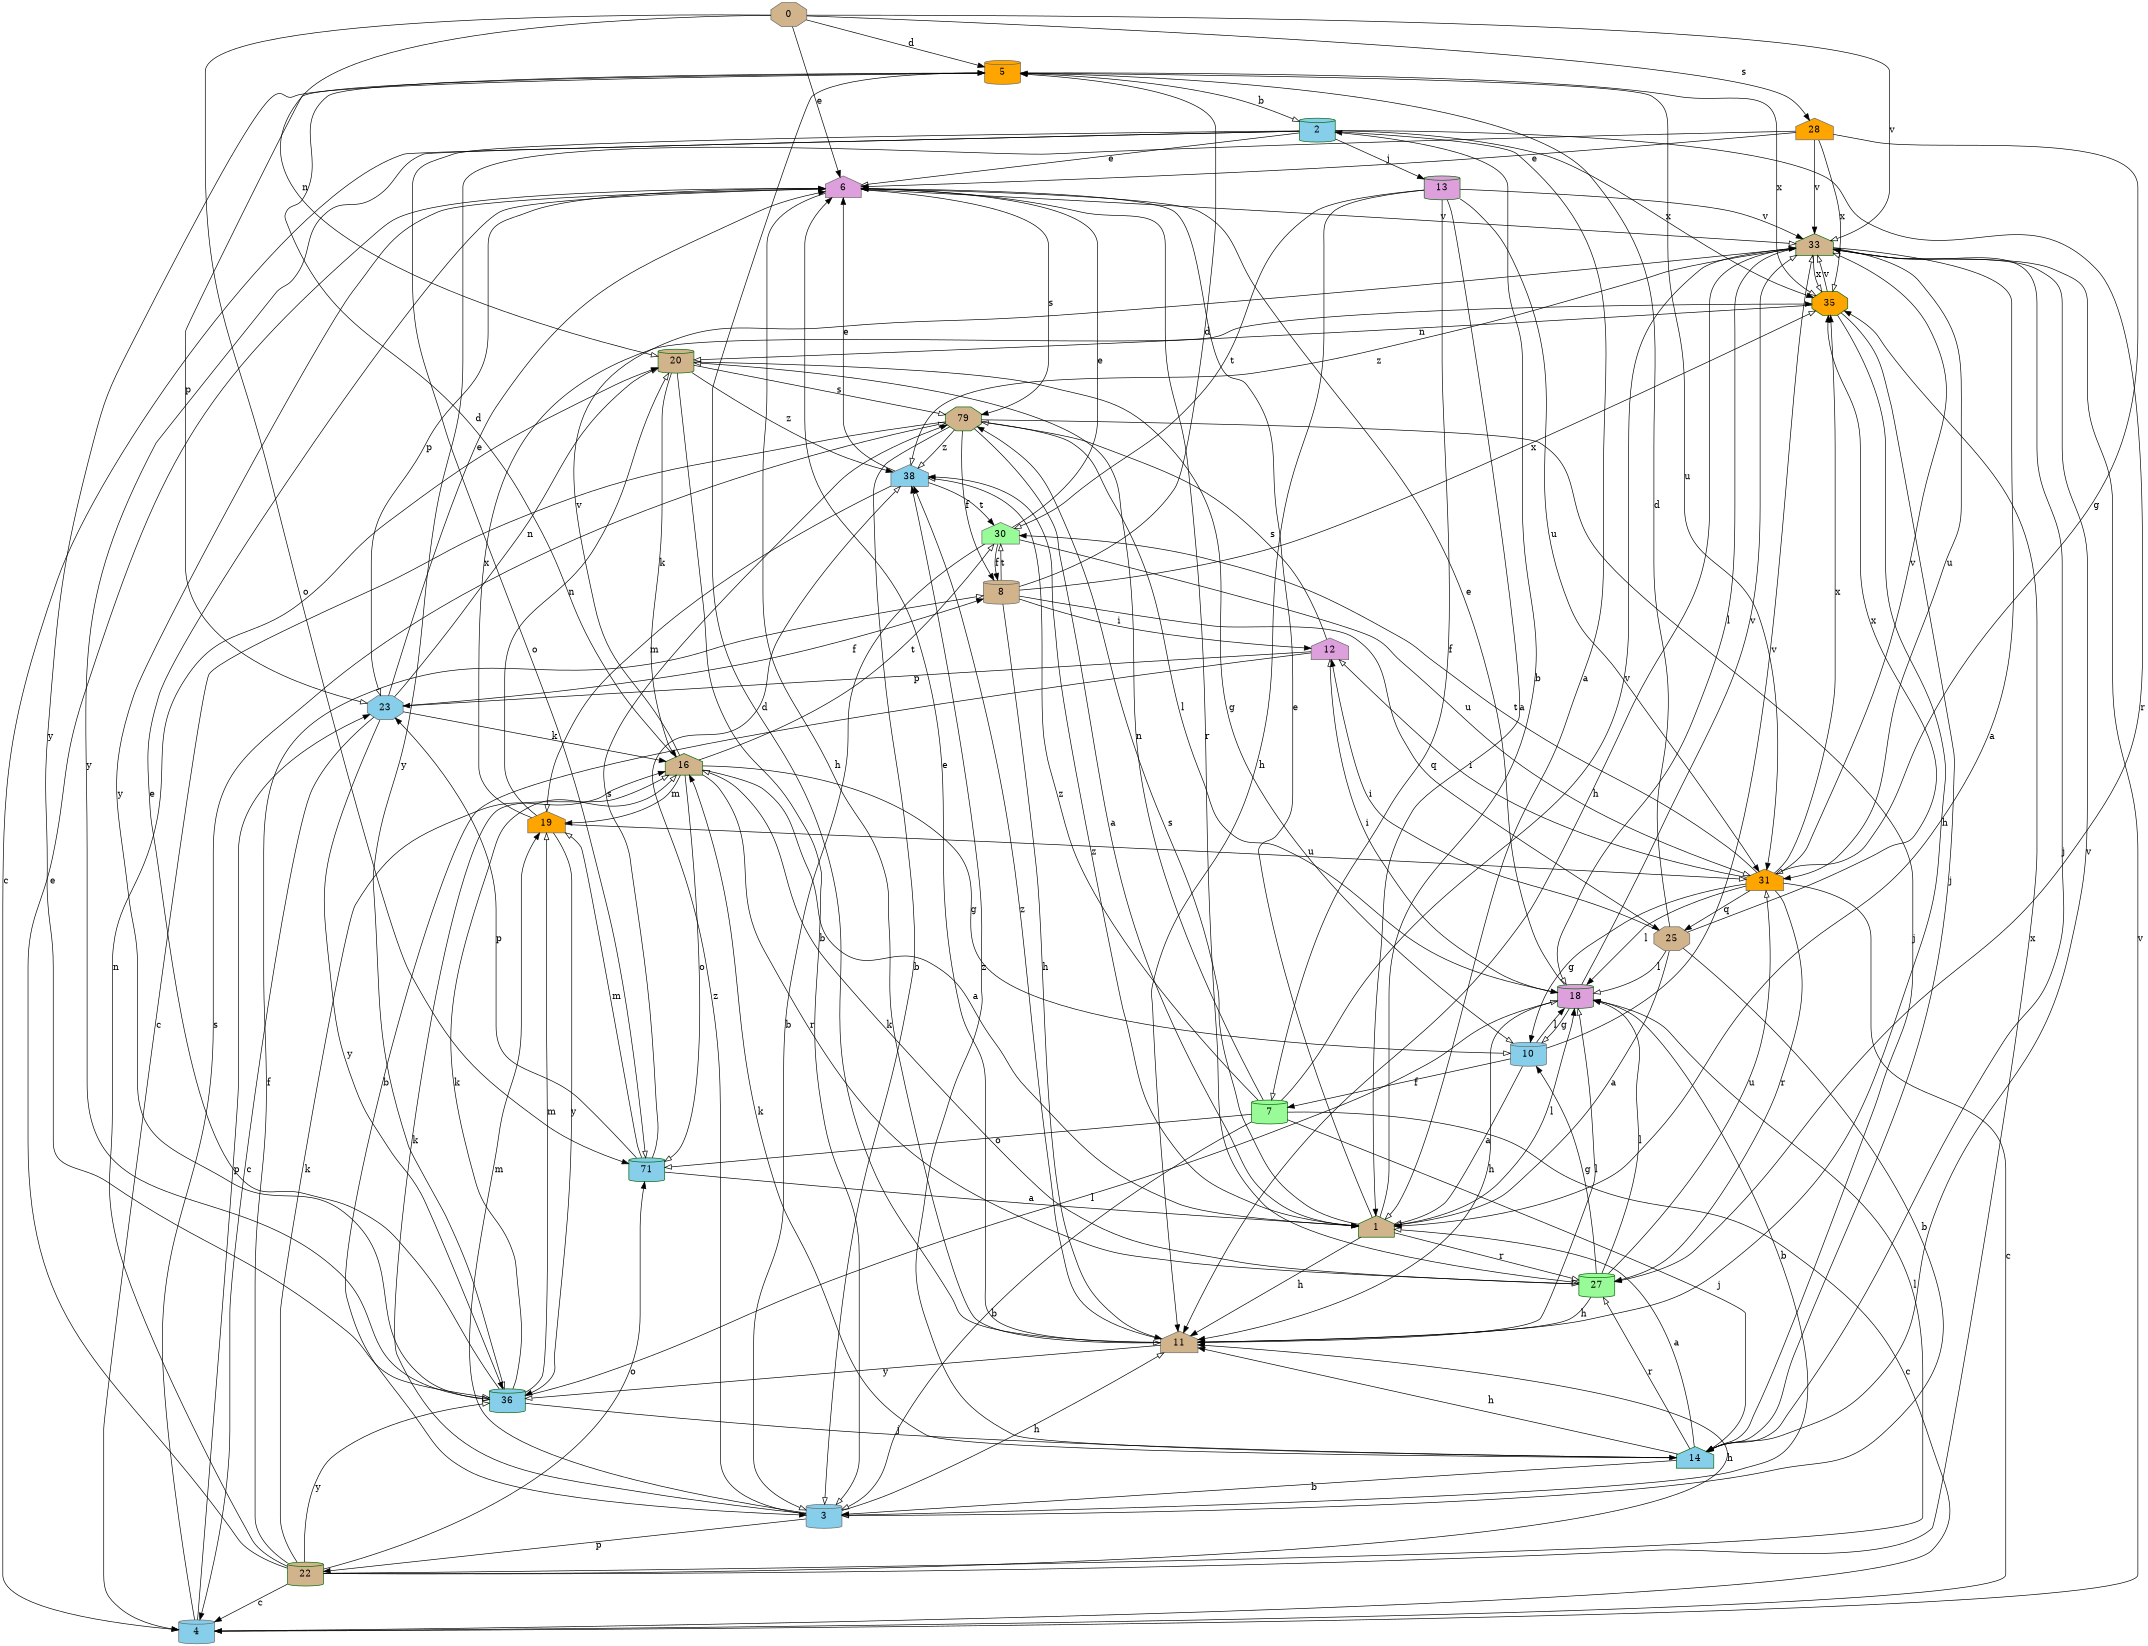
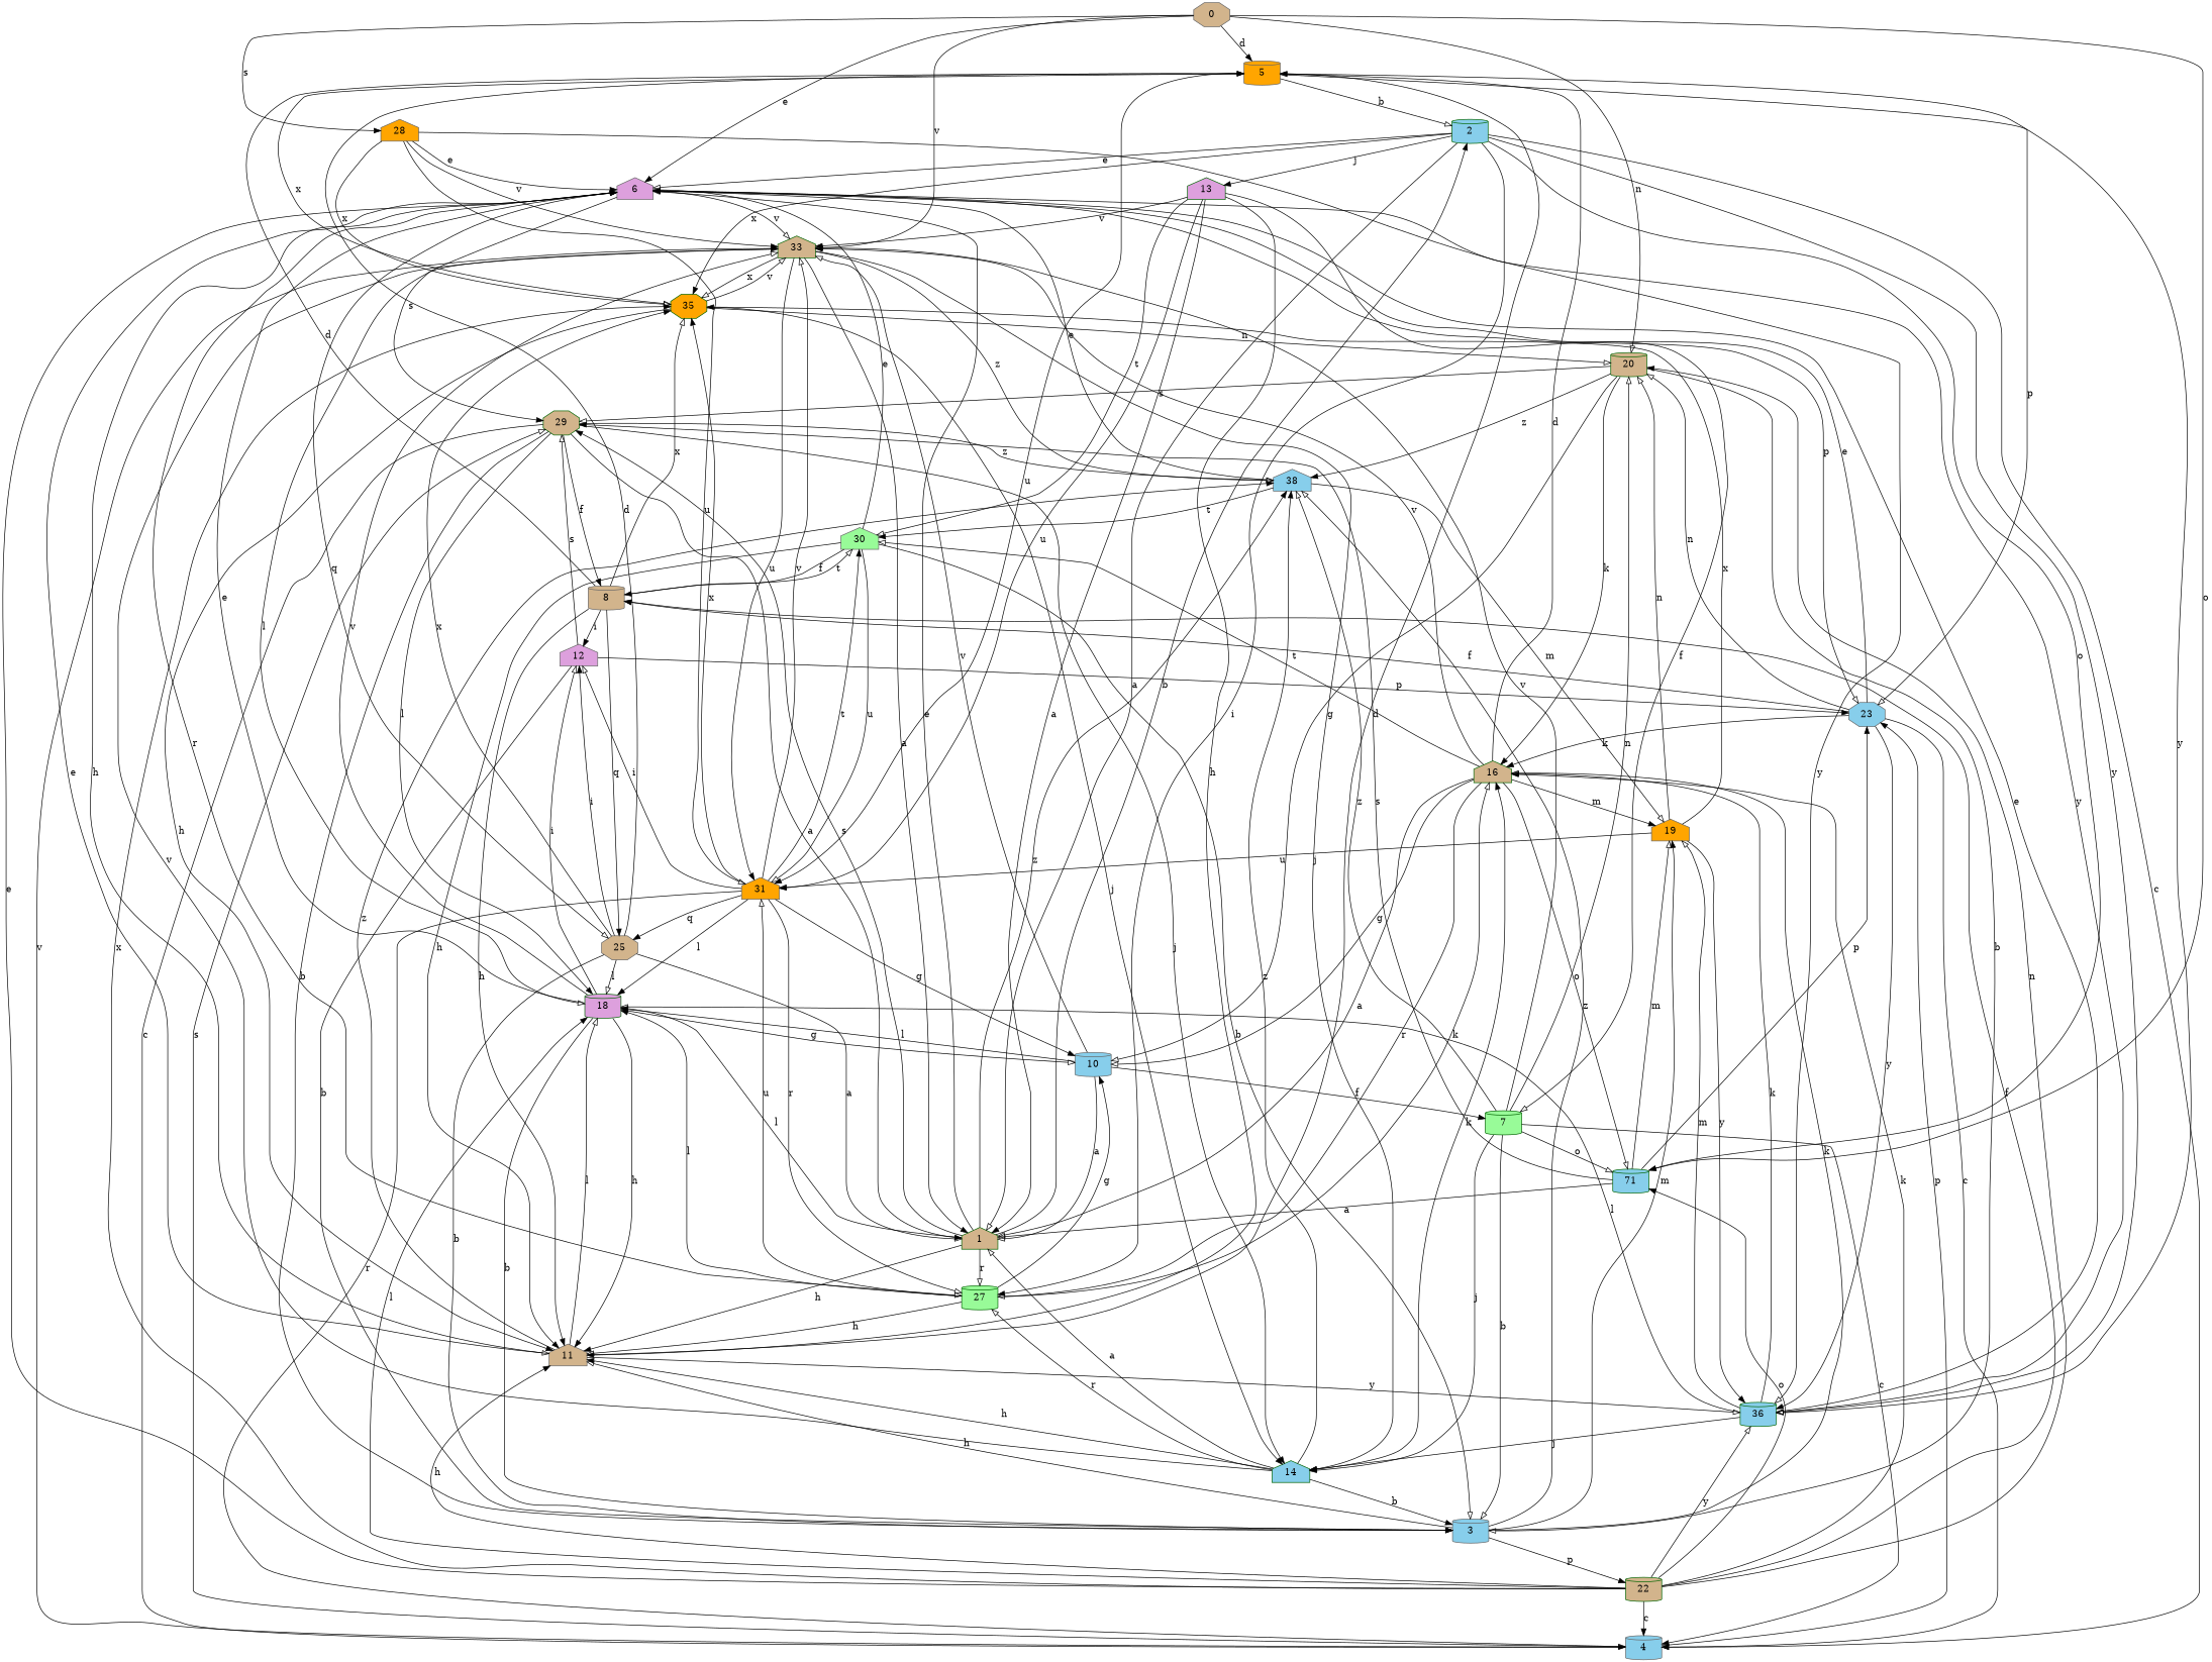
  strict digraph {
    node [color=gray40 fillcolor=tan shape=cylinder style=filled]
    edge [arrowhead=normal]
    0 [shape=octagon]
    5 [fillcolor=orange]
    6 [fillcolor=plum shape=house]
    20 [color=darkgreen]
    n5 [color=darkgreen fillcolor=skyblue label=71]
    28 [fillcolor=orange shape=house]
    33 [color=darkgreen shape=house]
    2 [color=darkgreen fillcolor=skyblue]
    35 [color=darkgreen fillcolor=orange shape=octagon]
    36 [color=darkgreen fillcolor=skyblue]
    23 [fillcolor=skyblue shape=octagon]
    31 [fillcolor=orange shape=house]
    11 [shape=house]
    27 [color=darkgreen fillcolor=palegreen]
-   29 [color=darkgreen shape=octagon label=79]
+   29 [color=darkgreen shape=octagon]
    25 [shape=octagon]
    38 [fillcolor=skyblue shape=house]
    3 [fillcolor=skyblue]
    16 [color=darkgreen shape=house]
    10 [fillcolor=skyblue]
    1 [color=darkgreen shape=house]
    19 [fillcolor=orange shape=house]
    18 [color=darkgreen fillcolor=plum]
    14 [color=darkgreen fillcolor=skyblue shape=house]
    4 [fillcolor=skyblue]
-   13 [color=darkgreen fillcolor=plum]
+   13 [color=darkgreen fillcolor=plum shape=house]
    12 [fillcolor=plum shape=house]
    8
    30 [fillcolor=palegreen shape=house]
    7 [color=darkgreen fillcolor=palegreen]
    22 [color=darkgreen]
    0 -> 5 [label=d]
    0 -> 6 [label=e]
    0 -> 20 [arrowhead=onormal label=n]
    0 -> n5 [label=o]
    0 -> 28 [label=s]
    0 -> 33 [arrowhead=onormal label=v]
    5 -> 2 [arrowhead=onormal label=b]
    5 -> 35 [arrowhead=onormal label=x]
    5 -> 36 [arrowhead=onormal label=y]
    5 -> 23 [arrowhead=onormal label=p]
    5 -> 31 [label=u]
    6 -> 33 [arrowhead=onormal label=v]
    6 -> 36 [arrowhead=onormal label=y]
    6 -> 23 [arrowhead=onormal label=p]
    6 -> 11 [arrowhead=onormal label=h]
    6 -> 27 [arrowhead=onormal label=r]
    6 -> 29 [label=s]
+   6 -> 25 [arrowhead=onormal label=q]
    20 -> 29 [arrowhead=onormal label=s]
    20 -> 38 [label=z]
    20 -> 3 [arrowhead=onormal label=b]
    20 -> 16 [label=k]
    20 -> 10 [arrowhead=onormal label=g]
    n5 -> 23 [label=p]
    n5 -> 29 [label=s]
    n5 -> 1 [arrowhead=onormal label=a]
    n5 -> 19 [arrowhead=onormal label=m]
    28 -> 6 [label=e]
    28 -> 33 [label=v]
    28 -> 35 [arrowhead=onormal label=x]
    28 -> 36 [arrowhead=onormal label=y]
-   28 -> 31 [arrowhead=onormal label=g]
+   28 -> 31 [arrowhead=onormal label=u]
    33 -> 35 [arrowhead=onormal label=x]
    33 -> 31 [label=u]
-   33 -> 11 [label=h]
+   30 -> 11 [label=h]
    33 -> 38 [arrowhead=onormal label=z]
    33 -> 1 [label=a]
    33 -> 18 [arrowhead=onormal label=l]
    33 -> 14 [arrowhead=onormal label=j]
    2 -> 6 [arrowhead=onormal label=e]
    2 -> n5 [arrowhead=onormal label=o]
    2 -> 35 [label=x]
    2 -> 36 [arrowhead=onormal label=y]
-   2 -> 27 [label=r]
+   2 -> 27 [label=i]
    2 -> 1 [arrowhead=onormal label=a]
    2 -> 4 [arrowhead=onormal label=c]
    2 -> 13 [label=j]
    35 -> 20 [arrowhead=onormal label=n]
    35 -> 33 [arrowhead=onormal label=v]
    35 -> 11 [label=h]
    35 -> 14 [label=j]
    36 -> 6 [label=e]
    36 -> 16 [arrowhead=onormal label=k]
    36 -> 19 [arrowhead=onormal label=m]
    36 -> 18 [arrowhead=onormal label=l]
    36 -> 14 [label=j]
    23 -> 6 [label=e]
    23 -> 20 [arrowhead=onormal label=n]
    23 -> 36 [label=y]
    23 -> 16 [label=k]
    23 -> 4 [label=c]
    23 -> 8 [label=f]
    31 -> 33 [arrowhead=onormal label=v]
    31 -> 35 [label=x]
    31 -> 27 [arrowhead=onormal label=r]
    31 -> 25 [label=q]
    31 -> 10 [label=g]
    31 -> 18 [label=l]
-   31 -> 4 [arrowhead=onormal label=c]
+   31 -> 4 [arrowhead=onormal label=r]
    31 -> 12 [arrowhead=onormal label=i]
    31 -> 30 [label=t]
    11 -> 5 [label=d]
    11 -> 6 [label=e]
    11 -> 36 [arrowhead=onormal label=y]
    11 -> 38 [label=z]
    11 -> 18 [arrowhead=onormal label=l]
    27 -> 31 [arrowhead=onormal label=u]
    27 -> 11 [arrowhead=onormal label=h]
    27 -> 16 [arrowhead=onormal label=k]
    27 -> 10 [label=g]
    27 -> 18 [label=l]
    29 -> 38 [arrowhead=onormal label=z]
    29 -> 3 [arrowhead=onormal label=b]
    29 -> 1 [label=a]
    29 -> 18 [label=l]
    29 -> 14 [label=j]
    29 -> 4 [label=c]
    29 -> 8 [label=f]
    25 -> 5 [label=d]
    25 -> 35 [label=x]
    25 -> 3 [arrowhead=onormal label=b]
    25 -> 1 [arrowhead=onormal label=a]
    25 -> 18 [arrowhead=onormal label=l]
    25 -> 12 [label=i]
    38 -> 6 [label=e]
    38 -> 19 [arrowhead=onormal label=m]
    38 -> 30 [label=t]
    3 -> 11 [arrowhead=onormal label=h]
    3 -> 38 [arrowhead=onormal label=z]
    3 -> 16 [arrowhead=onormal label=k]
    3 -> 19 [label=m]
    3 -> 22 [label=p]
    16 -> 5 [arrowhead=onormal label=d]
    16 -> n5 [arrowhead=onormal label=o]
    16 -> 33 [label=v]
    16 -> 27 [arrowhead=onormal label=r]
    16 -> 10 [arrowhead=onormal label=g]
    16 -> 1 [arrowhead=onormal label=a]
    16 -> 19 [label=m]
    16 -> 30 [arrowhead=onormal label=t]
    10 -> 33 [arrowhead=onormal label=v]
    10 -> 1 [arrowhead=onormal label=a]
    10 -> 18 [label=l]
    10 -> 7 [label=f]
    1 -> 6 [arrowhead=onormal label=e]
    1 -> 2 [label=b]
    1 -> 11 [label=h]
    1 -> 27 [arrowhead=onormal label=r]
    1 -> 29 [label=s]
    1 -> 38 [label=z]
    1 -> 18 [label=l]
    19 -> 20 [arrowhead=onormal label=n]
    19 -> 35 [label=x]
    19 -> 36 [label=y]
    19 -> 31 [arrowhead=onormal label=u]
    18 -> 6 [label=e]
    18 -> 33 [arrowhead=onormal label=v]
    18 -> 11 [label=h]
    18 -> 3 [arrowhead=onormal label=b]
    18 -> 10 [arrowhead=onormal label=g]
    18 -> 12 [arrowhead=onormal label=i]
    14 -> 33 [arrowhead=onormal label=v]
    14 -> 11 [label=h]
    14 -> 27 [arrowhead=onormal label=r]
    14 -> 38 [label=z]
    14 -> 3 [label=b]
    14 -> 16 [label=k]
    14 -> 1 [arrowhead=onormal label=a]
    4 -> 33 [label=v]
    4 -> 23 [label=p]
    4 -> 29 [arrowhead=onormal label=s]
    13 -> 33 [label=v]
    13 -> 31 [label=u]
    13 -> 11 [label=h]
    13 -> 1 [label=a]
    13 -> 30 [arrowhead=onormal label=t]
    13 -> 7 [arrowhead=onormal label=f]
    12 -> 23 [label=p]
    12 -> 29 [arrowhead=onormal label=s]
    12 -> 3 [label=b]
    8 -> 5 [label=d]
    8 -> 35 [arrowhead=onormal label=x]
    8 -> 11 [label=h]
    8 -> 25 [label=q]
    8 -> 12 [label=i]
    8 -> 30 [arrowhead=onormal label=t]
    30 -> 6 [arrowhead=onormal label=e]
    30 -> 31 [arrowhead=onormal label=u]
    30 -> 3 [arrowhead=onormal label=b]
    30 -> 8 [label=f]
    7 -> 20 [arrowhead=onormal label=n]
    7 -> n5 [arrowhead=onormal label=o]
    7 -> 33 [arrowhead=onormal label=v]
    7 -> 38 [arrowhead=onormal label=z]
    7 -> 3 [arrowhead=onormal label=b]
    7 -> 14 [label=j]
    7 -> 4 [label=c]
    22 -> 6 [label=e]
    22 -> 20 [label=n]
    22 -> n5 [label=o]
    22 -> 35 [label=x]
    22 -> 36 [arrowhead=onormal label=y]
    22 -> 11 [label=h]
    22 -> 16 [label=k]
    22 -> 18 [label=l]
    22 -> 4 [label=c]
    22 -> 8 [arrowhead=onormal label=f]
  }
